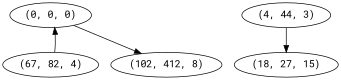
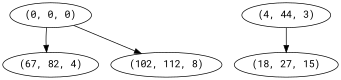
  digraph {
    fontname="Roboto Mono"
    node [fontname="Roboto Mono"]
    edge [fontname="Roboto Mono"]
    "(0, 0, 0)"
    "(67, 82, 4)"
-   "(102, 112, 8)" [label="(102, 412, 8)"]
+   "(102, 112, 8)"
    "(4, 44, 3)"
    "(18, 27, 15)"
-   "(67, 82, 4)" -> "(0, 0, 0)"
+   "(0, 0, 0)" -> "(67, 82, 4)"
    "(0, 0, 0)" -> "(102, 112, 8)"
    "(4, 44, 3)" -> "(18, 27, 15)"
  }
